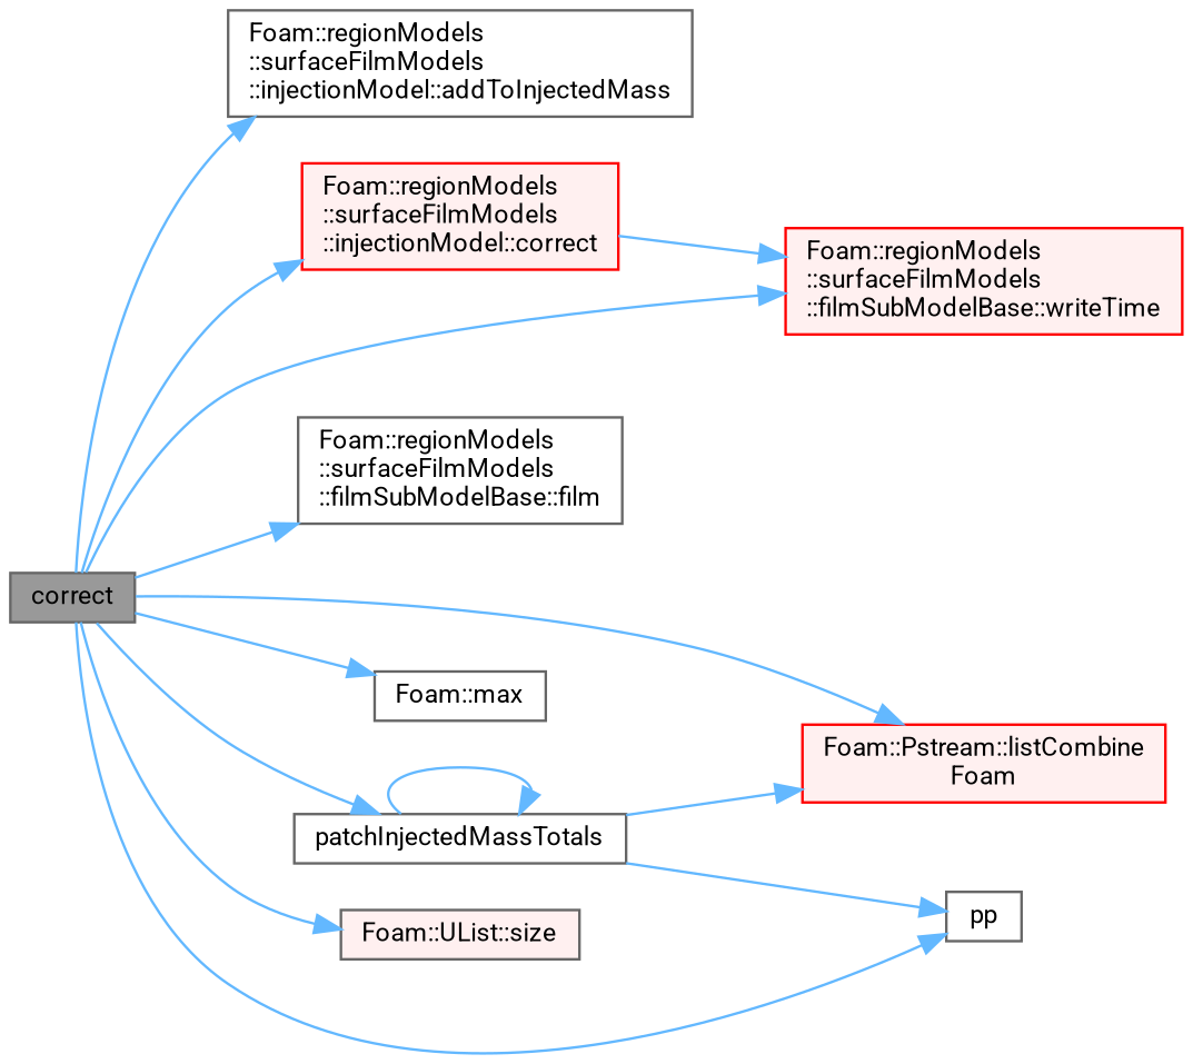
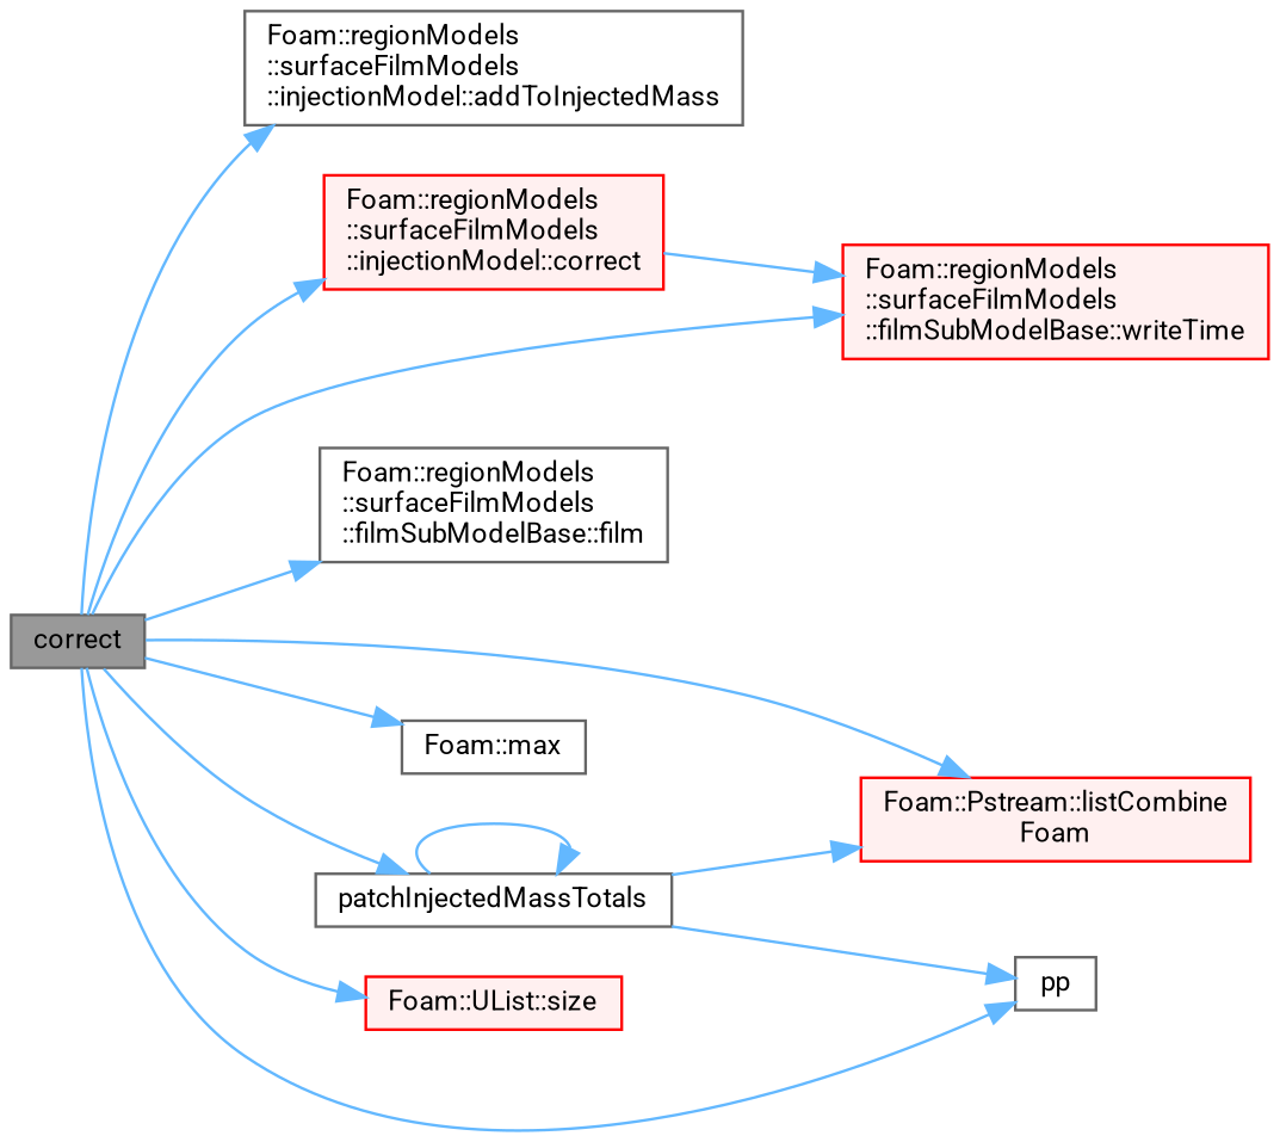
  digraph {
    fontname=Roboto
    rankdir=LR
    node [color=grey40 fillcolor=white fontname=Roboto fontsize=10 shape=box style=filled]
    edge [color=steelblue1 fontname=Roboto fontsize=10 labelfontname=Helvetica labelfontsize=10 style=solid]
    n1 [color=gray40 fillcolor=grey60 fontcolor=black height=0.2 label=correct width=0.4]
    n2 [height=0.2 label="Foam::regionModels\l::surfaceFilmModels\l::injectionModel::addToInjectedMass" width=0.4]
    n3 [color=red fillcolor="#FFF0F0" height=0.2 label="Foam::regionModels\l::surfaceFilmModels\l::injectionModel::correct" width=0.4]
    n4 [color=red fillcolor="#FFF0F0" height=0.2 label="Foam::regionModels\l::surfaceFilmModels\l::filmSubModelBase::writeTime" width=0.4]
    n5 [height=0.2 label="Foam::regionModels\l::surfaceFilmModels\l::filmSubModelBase::film" width=0.4]
    n6 [color=red fillcolor="#FFF0F0" height=0.2 label="Foam::Pstream::listCombine\lFoam" width=0.4]
    n7 [height=0.2 label="Foam::max" width=0.4]
    n8 [height=0.2 label=patchInjectedMassTotals width=0.4]
-   n9 [fillcolor="#FFF0F0" height=0.2 label="Foam::UList::size" width=0.4]
+   n9 [color=red fillcolor="#FFF0F0" height=0.2 label="Foam::UList::size" width=0.4]
    n10 [height=0.2 label=pp width=0.4]
    n1 -> n2
    n1 -> n3
    n1 -> n4
    n1 -> n5
    n1 -> n6
    n1 -> n7
    n1 -> n8
    n1 -> n9
    n1 -> n10
    n3 -> n4
    n8 -> n6
    n8 -> n8
    n8 -> n10
  }
